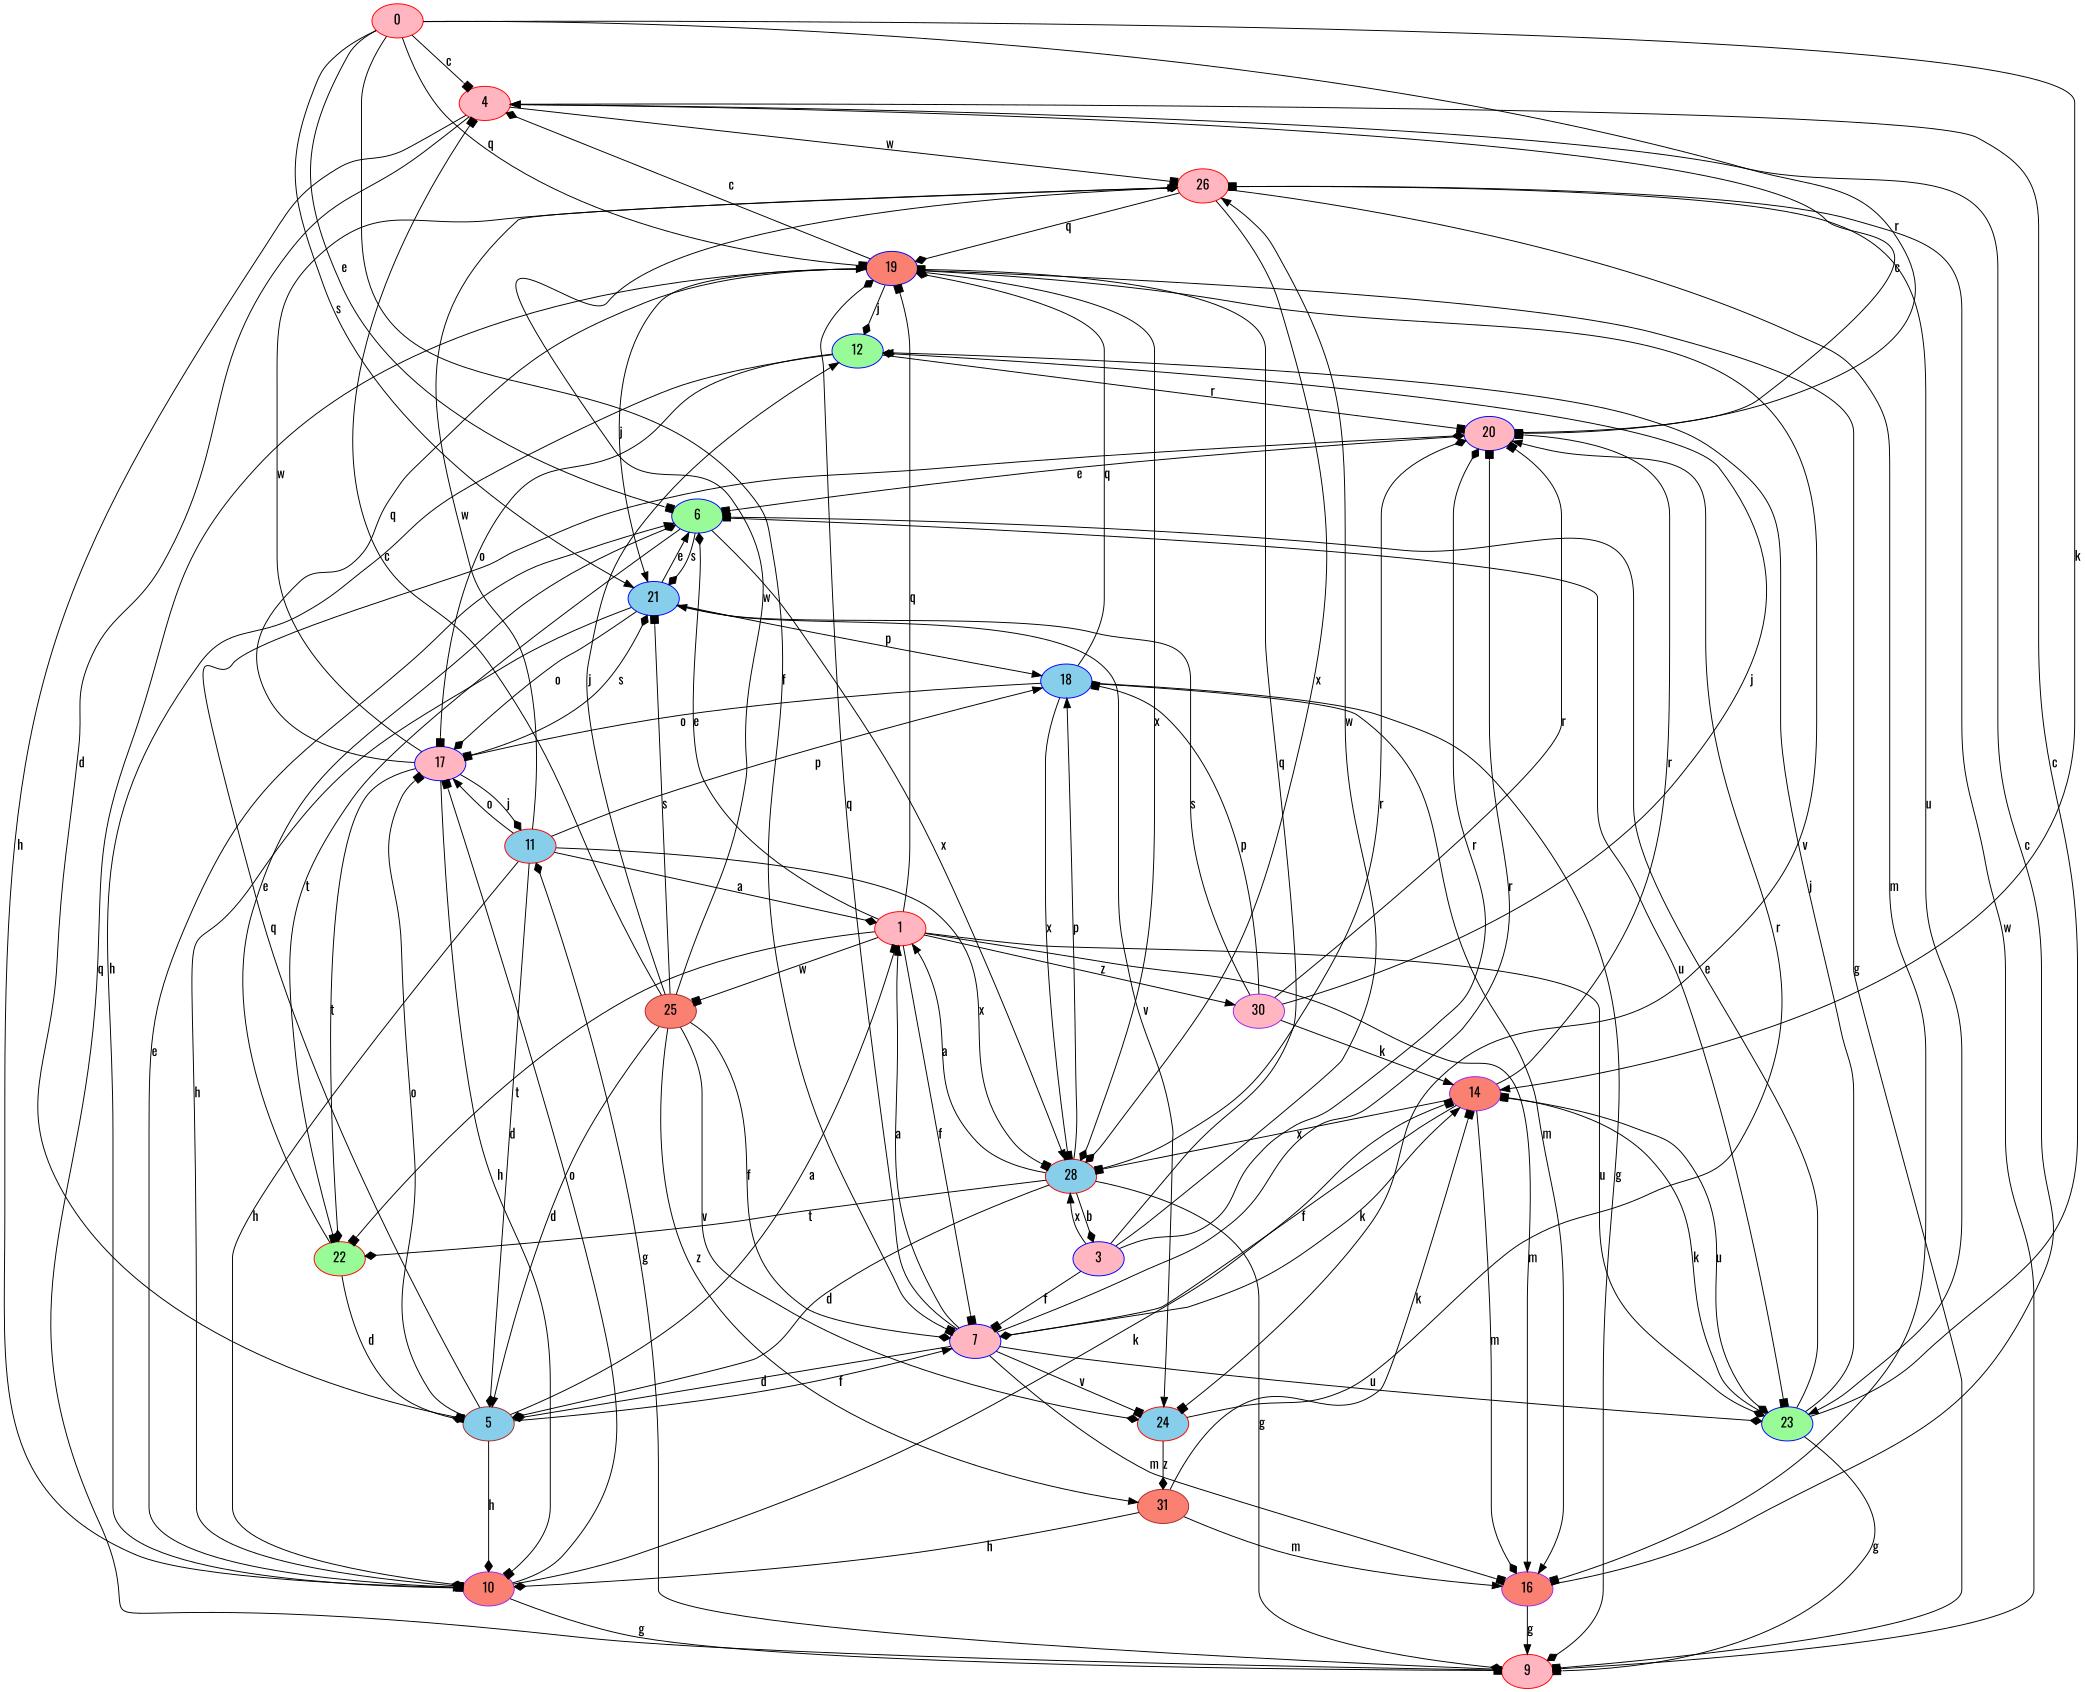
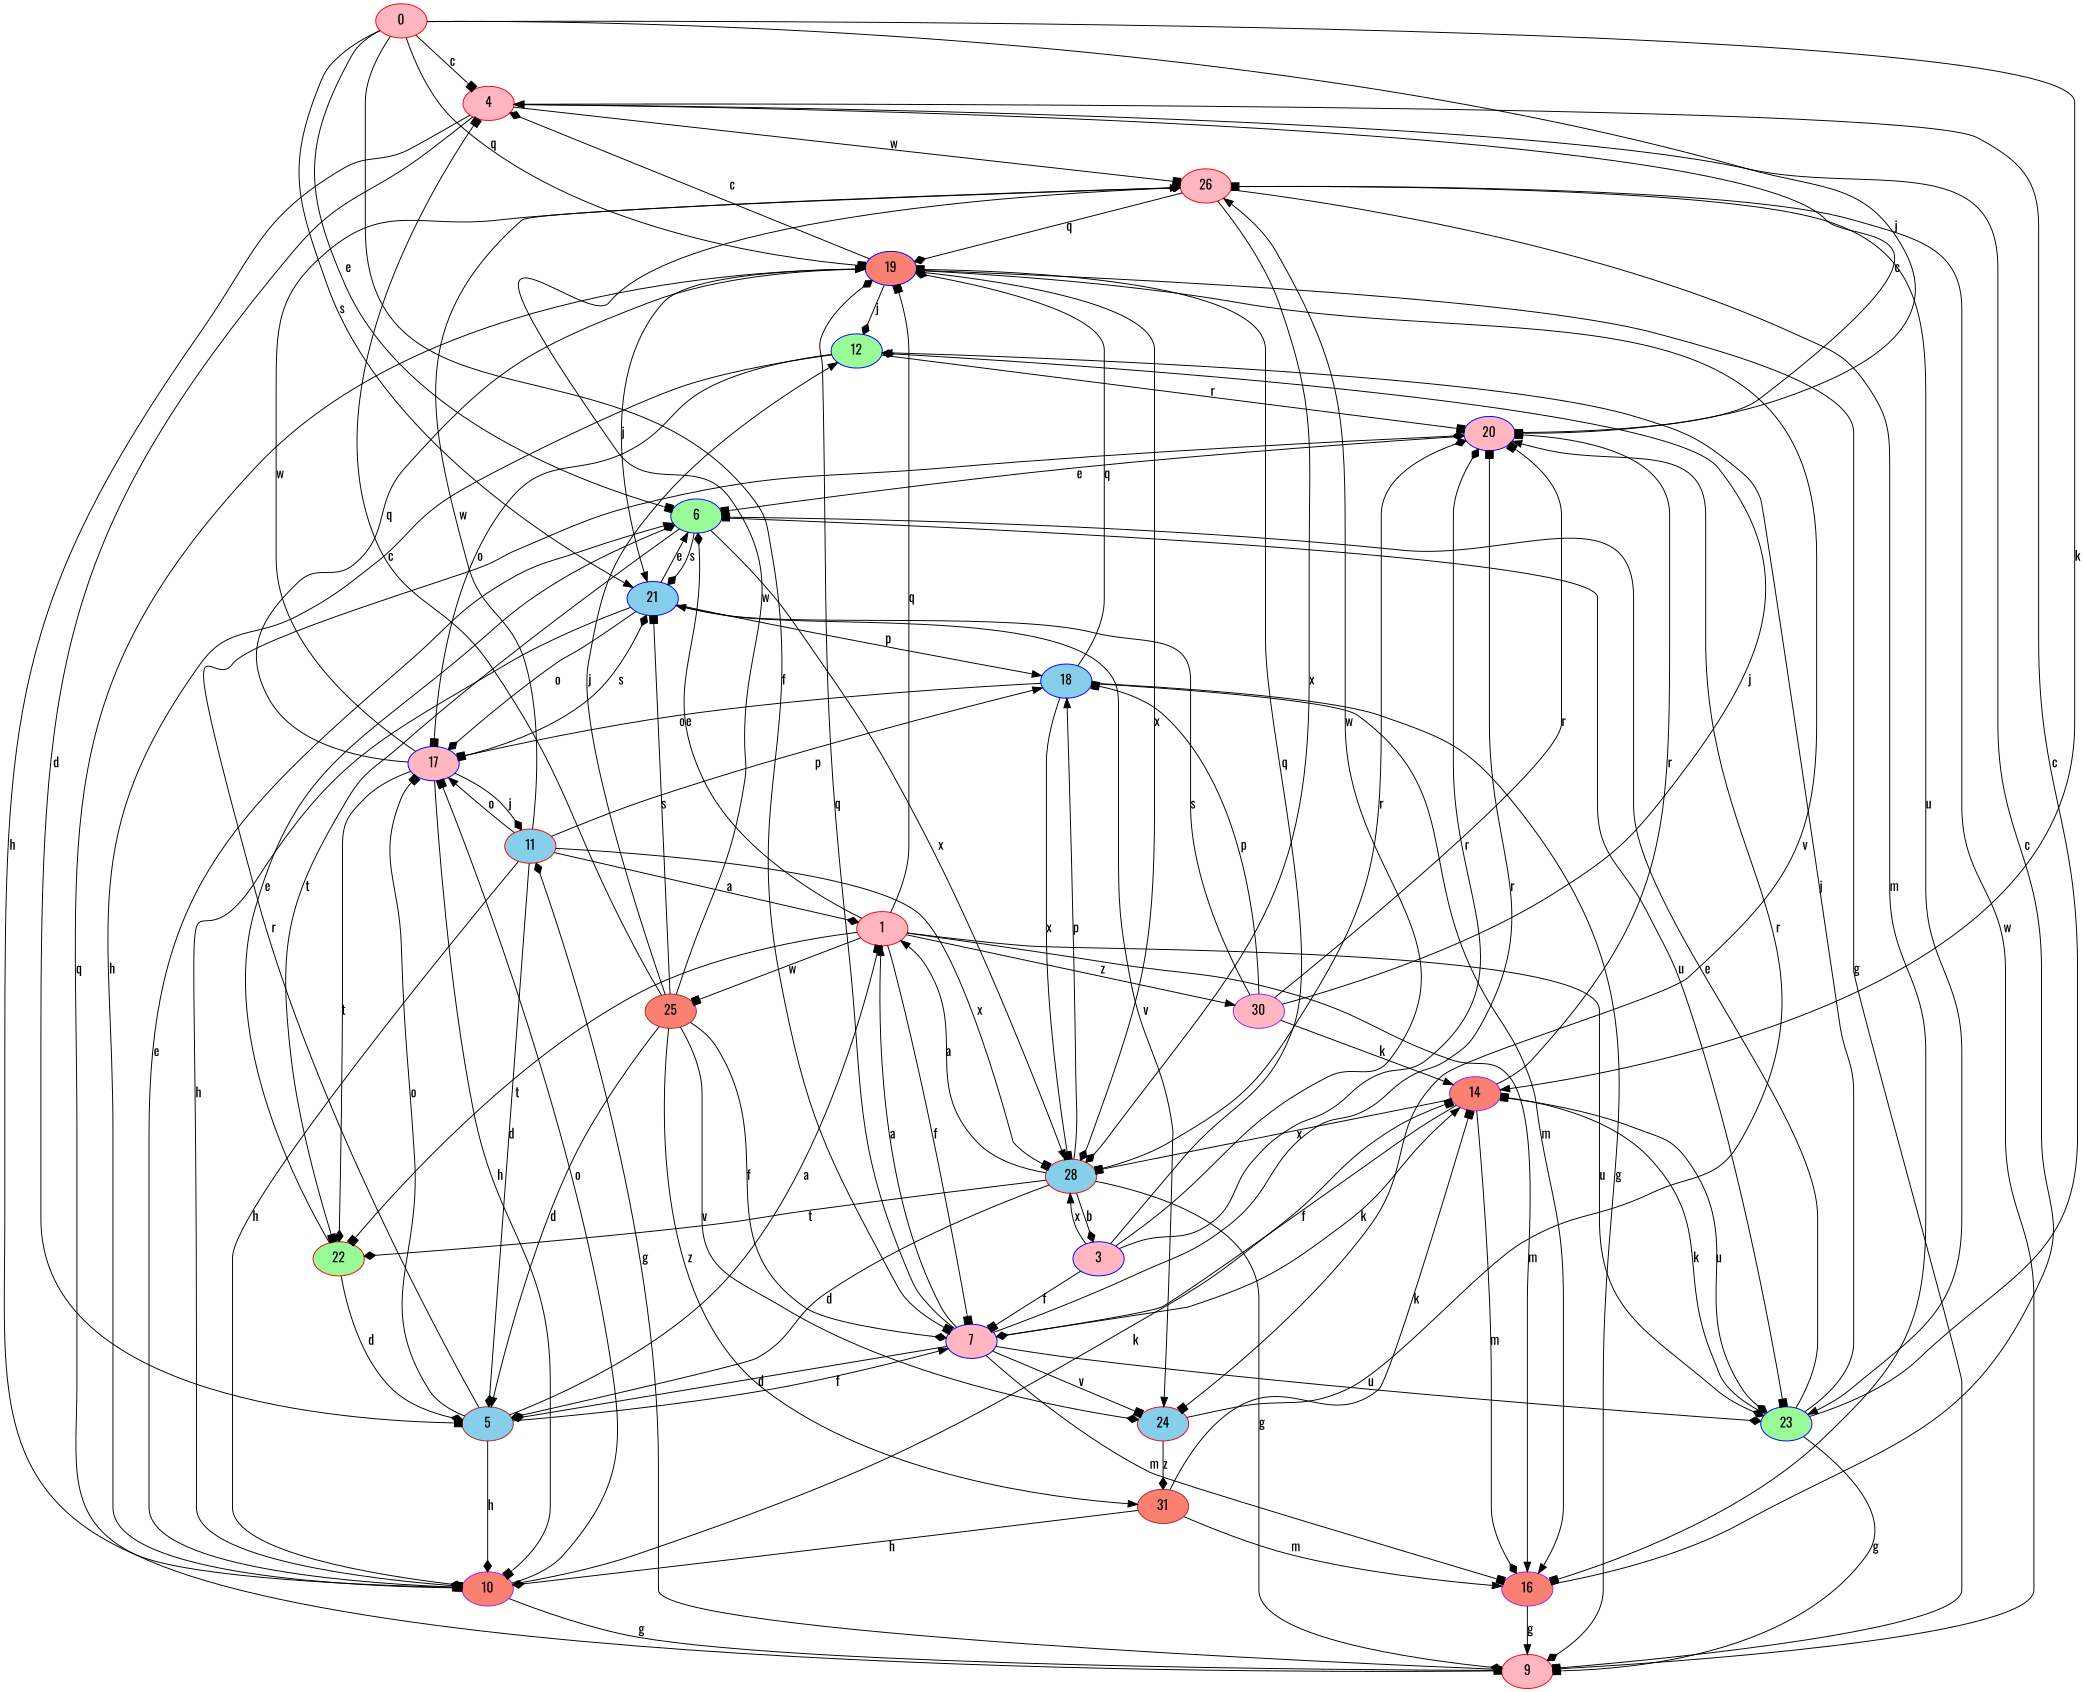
  strict digraph {
    fontname=Oswald
    node [color=blue fillcolor=lightpink fontname=Oswald style=filled]
    edge [arrowhead=box fontname=Oswald]
    0 [color=red]
    4 [color=red]
    6 [fillcolor=palegreen]
    7
    14 [color=purple fillcolor=salmon]
    19 [fillcolor=salmon]
    20
    21 [fillcolor=skyblue]
    26 [color=red]
    5 [color=brown fillcolor=skyblue]
    10 [color=purple fillcolor=salmon]
    22 [color=red fillcolor=palegreen]
    23 [fillcolor=palegreen]
    28 [color=red fillcolor=skyblue]
    1 [color=red]
    16 [color=purple fillcolor=salmon]
    24 [color=red fillcolor=skyblue]
    9 [color=red]
    12 [fillcolor=palegreen]
    17
    18 [fillcolor=skyblue]
    25 [color=brown fillcolor=salmon]
    30 [color=purple]
    31 [color=brown fillcolor=salmon]
    3
    11 [color=red fillcolor=skyblue]
    0 -> 4 [label=c]
    0 -> 6 [label=e]
    0 -> 7 [label=f]
    0 -> 14 [arrowhead=normal label=k]
    0 -> 19 [label=q]
-   0 -> 20 [label=r]
+   0 -> 20 [label=j]
    0 -> 21 [arrowhead=normal label=s]
    4 -> 26 [label=w]
    4 -> 5 [label=d]
    4 -> 10 [label=h]
    6 -> 21 [arrowhead=diamond label=s]
    6 -> 22 [label=t]
    6 -> 23 [label=u]
    6 -> 28 [arrowhead=normal label=x]
    7 -> 14 [arrowhead=normal label=k]
    7 -> 19 [arrowhead=diamond label=q]
    7 -> 20 [label=r]
    7 -> 5 [arrowhead=diamond label=d]
    7 -> 23 [arrowhead=diamond label=u]
    7 -> 1 [arrowhead=normal label=a]
    7 -> 16 [label=m]
    7 -> 24 [label=v]
    14 -> 7 [arrowhead=diamond label=f]
    14 -> 20 [label=r]
    14 -> 23 [arrowhead=diamond label=u]
    14 -> 28 [label=x]
    14 -> 16 [arrowhead=diamond label=m]
    19 -> 4 [arrowhead=diamond label=c]
    19 -> 21 [arrowhead=normal label=j]
    19 -> 28 [arrowhead=diamond label=x]
    19 -> 24 [label=v]
    19 -> 9 [label=g]
    19 -> 12 [arrowhead=diamond label=j]
    20 -> 4 [arrowhead=normal label=c]
    20 -> 6 [label=e]
    21 -> 6 [arrowhead=normal label=e]
    21 -> 10 [label=h]
    21 -> 24 [arrowhead=normal label=v]
    21 -> 17 [arrowhead=diamond label=o]
    21 -> 18 [arrowhead=normal label=p]
    26 -> 19 [arrowhead=diamond label=q]
    26 -> 23 [arrowhead=normal label=u]
    26 -> 28 [arrowhead=diamond label=x]
    26 -> 16 [label=m]
    5 -> 7 [arrowhead=normal label=f]
-   5 -> 20 [arrowhead=diamond label=q]
+   5 -> 20 [arrowhead=diamond label=r]
    5 -> 10 [arrowhead=diamond label=h]
    5 -> 1 [label=a]
    5 -> 17 [label=o]
    10 -> 6 [arrowhead=normal label=e]
    10 -> 14 [label=k]
    10 -> 9 [label=g]
    10 -> 17 [label=o]
    22 -> 6 [arrowhead=diamond label=e]
    22 -> 5 [arrowhead=diamond label=d]
    23 -> 4 [arrowhead=normal label=c]
    23 -> 6 [label=e]
    23 -> 14 [label=k]
    23 -> 9 [label=g]
    23 -> 12 [arrowhead=normal label=j]
    28 -> 20 [arrowhead=diamond label=r]
    28 -> 5 [arrowhead=diamond label=d]
    28 -> 22 [arrowhead=diamond label=t]
    28 -> 1 [arrowhead=normal label=a]
    28 -> 9 [arrowhead=diamond label=g]
    28 -> 18 [arrowhead=normal label=p]
    28 -> 3 [arrowhead=diamond label=b]
    1 -> 6 [arrowhead=diamond label=e]
    1 -> 7 [label=f]
    1 -> 19 [label=q]
    1 -> 22 [label=t]
    1 -> 23 [arrowhead=diamond label=u]
    1 -> 16 [arrowhead=normal label=m]
    1 -> 25 [label=w]
    1 -> 30 [arrowhead=normal label=z]
    16 -> 4 [arrowhead=normal label=c]
    16 -> 9 [arrowhead=normal label=g]
    24 -> 20 [arrowhead=normal label=r]
    24 -> 31 [arrowhead=diamond label=z]
    9 -> 19 [arrowhead=normal label=q]
    9 -> 26 [label=w]
    9 -> 11 [arrowhead=diamond label=g]
    12 -> 20 [label=r]
    12 -> 10 [arrowhead=normal label=h]
    12 -> 17 [label=o]
    17 -> 19 [arrowhead=normal label=q]
    17 -> 21 [arrowhead=diamond label=s]
    17 -> 26 [arrowhead=diamond label=w]
    17 -> 10 [label=h]
    17 -> 22 [arrowhead=diamond label=t]
    17 -> 11 [arrowhead=diamond label=j]
    18 -> 19 [arrowhead=diamond label=q]
    18 -> 28 [label=x]
    18 -> 16 [arrowhead=normal label=m]
    18 -> 9 [arrowhead=diamond label=g]
    18 -> 17 [label=o]
    25 -> 4 [label=c]
    25 -> 7 [arrowhead=diamond label=f]
    25 -> 21 [label=s]
    25 -> 26 [arrowhead=diamond label=w]
    25 -> 5 [arrowhead=normal label=d]
    25 -> 24 [arrowhead=diamond label=v]
    25 -> 12 [arrowhead=normal label=j]
    25 -> 31 [arrowhead=normal label=z]
    30 -> 14 [arrowhead=normal label=k]
    30 -> 20 [label=r]
    30 -> 21 [arrowhead=normal label=s]
    30 -> 12 [arrowhead=diamond label=j]
    30 -> 18 [label=p]
    31 -> 14 [label=k]
    31 -> 10 [arrowhead=diamond label=h]
    31 -> 16 [arrowhead=normal label=m]
    3 -> 7 [label=f]
    3 -> 19 [label=q]
    3 -> 20 [arrowhead=diamond label=r]
    3 -> 26 [arrowhead=normal label=w]
    3 -> 28 [arrowhead=normal label=x]
    11 -> 26 [arrowhead=normal label=w]
    11 -> 5 [arrowhead=diamond label=d]
    11 -> 10 [arrowhead=diamond label=h]
    11 -> 28 [label=x]
    11 -> 1 [arrowhead=diamond label=a]
    11 -> 17 [arrowhead=normal label=o]
    11 -> 18 [arrowhead=normal label=p]
  }
